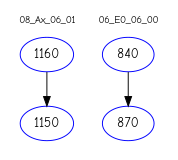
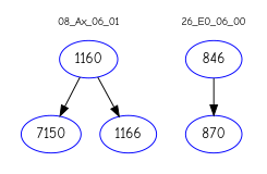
  digraph {
    fontname="Comic Neue"
    node [color=blue fontname="Comic Neue"]
    edge [color=black fontname="Comic Neue"]
    n1 [label=1160]
-   n2 [label=1150]
-   n4 [label=840]
+   n2 [label=7150]
+   n3 [label=1166]
+   n4 [label=846]
    n5 [label=870]
    subgraph cluster_1 {
      color=white
      fontsize=10
      label="08_Ax_06_01"
      n1
      n2
+     n3
    }
    subgraph cluster_2 {
      color=white
      fontsize=10
-     label="06_E0_06_00"
+     label="26_E0_06_00"
      n4
      n5
    }
    n1 -> n2
+   n1 -> n3
    n4 -> n5
  }
